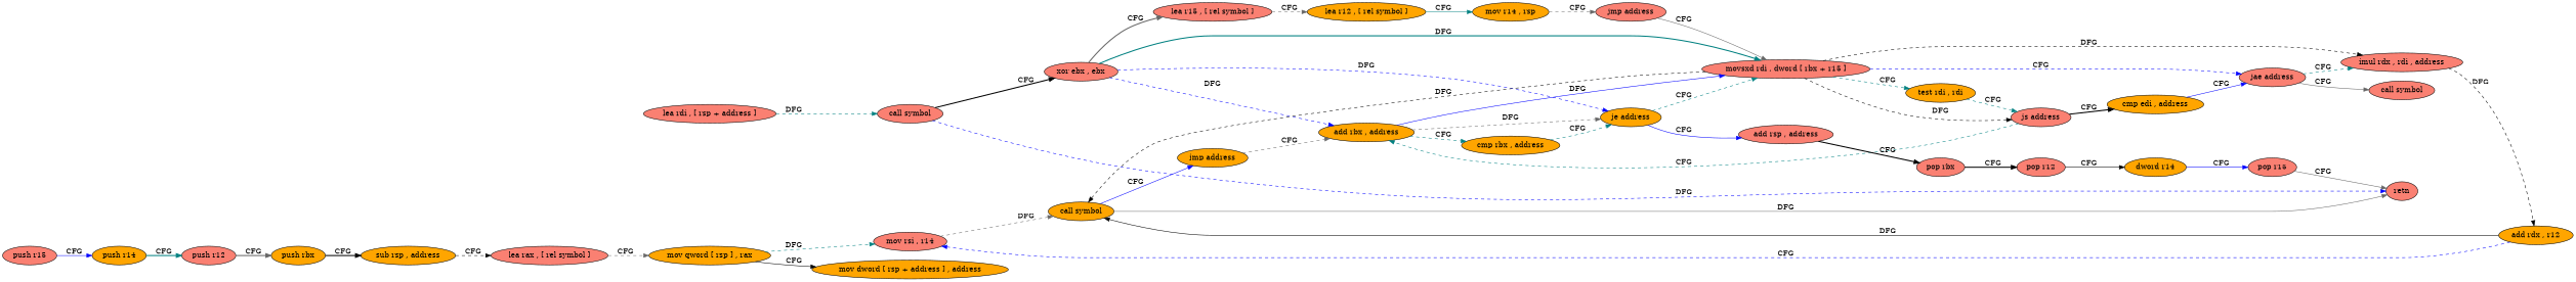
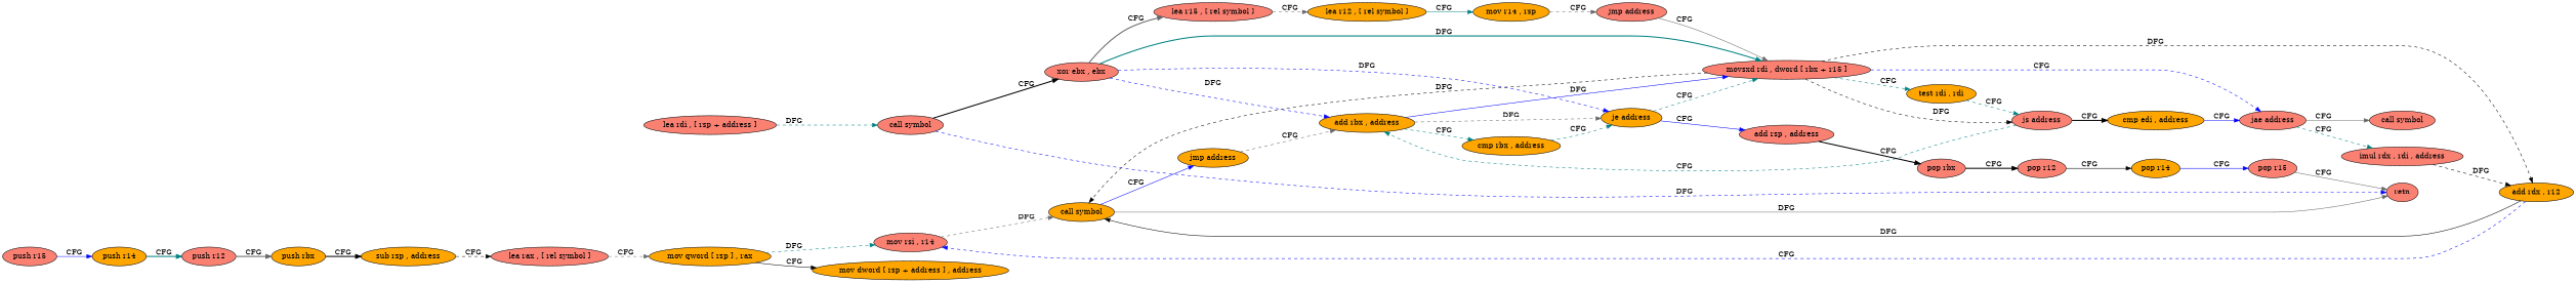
  digraph {
    rankdir=LR
    node [fillcolor=salmon style=filled]
    edge [color=black style=dashed]
    n1 [label="push r15"]
    n2 [fillcolor=orange label="push r14"]
    n3 [label="push r12"]
    n4 [fillcolor=orange label="push rbx"]
    n5 [fillcolor=orange label="sub rsp , address"]
    n6 [label="lea rax , [ rel symbol ]"]
    n7 [fillcolor=orange label="mov qword [ rsp ] , rax"]
    n8 [fillcolor=orange label="mov dword [ rsp + address ] , address"]
    n9 [label="mov rsi , r14"]
    n10 [fillcolor=orange label="call symbol"]
    n11 [label="lea rdi , [ rsp + address ]"]
    n12 [label="call symbol"]
    n13 [label="xor ebx , ebx"]
    n14 [label=retn]
    n15 [label="lea r15 , [ rel symbol ]"]
    n16 [label="movsxd rdi , dword [ rbx + r15 ]"]
    n17 [fillcolor=orange label="add rbx , address"]
    n18 [fillcolor=orange label="je address"]
    n19 [fillcolor=orange label="lea r12 , [ rel symbol ]"]
    n20 [fillcolor=orange label="test rdi , rdi"]
    n21 [label="js address"]
    n22 [label="jae address"]
    n23 [label="imul rdx , rdi , address"]
    n24 [fillcolor=orange label="cmp rbx , address"]
    n25 [label="add rsp , address"]
    n26 [fillcolor=orange label="mov r14 , rsp"]
    n27 [label="jmp address"]
    n28 [fillcolor=orange label="cmp edi , address"]
    n29 [label="call symbol"]
    n30 [fillcolor=orange label="add rdx , r12"]
    n31 [fillcolor=orange label="jmp address"]
    n32 [label="pop rbx"]
    n33 [label="pop r12"]
-   n34 [fillcolor=orange label="dword r14"]
+   n34 [fillcolor=orange label="pop r14"]
    n35 [label="pop r15"]
    n1 -> n2 [color=blue label=CFG style=solid]
    n2 -> n3 [color=teal label=CFG style=bold]
    n3 -> n4 [color=gray40 label=CFG style=bold]
    n4 -> n5 [label=CFG style=bold]
    n5 -> n6 [label=CFG]
    n6 -> n7 [color=gray40 label=CFG]
    n7 -> n8 [label=CFG style=solid]
    n7 -> n9 [color=teal label=DFG]
    n9 -> n10 [color=gray40 label=DFG]
    n10 -> n14 [color=gray40 label=DFG style=solid]
    n10 -> n31 [color=blue label=CFG style=solid]
    n11 -> n12 [color=teal label=DFG]
    n12 -> n13 [label=CFG style=bold]
    n12 -> n14 [color=blue label=DFG]
    n13 -> n15 [color=gray40 label=CFG style=bold]
    n13 -> n16 [color=teal label=DFG style=bold]
    n13 -> n17 [color=blue label=DFG]
    n13 -> n18 [color=blue label=DFG]
    n15 -> n19 [color=gray40 label=CFG]
    n16 -> n10 [label=DFG]
    n16 -> n20 [color=teal label=CFG]
    n16 -> n21 [label=DFG]
    n16 -> n22 [color=blue label=CFG]
-   n16 -> n23 [label=DFG]
+   n16 -> n30 [label=DFG]
    n17 -> n16 [color=blue label=DFG style=solid]
    n17 -> n18 [color=gray40 label=DFG]
    n17 -> n24 [color=teal label=CFG]
    n18 -> n16 [color=teal label=CFG]
    n18 -> n25 [color=blue label=CFG style=solid]
    n19 -> n26 [color=teal label=CFG style=solid]
    n20 -> n21 [color=teal label=CFG]
    n21 -> n17 [color=teal label=CFG]
    n21 -> n28 [label=CFG style=bold]
    n22 -> n23 [color=teal label=CFG]
    n22 -> n29 [color=gray40 label=CFG style=solid]
    n23 -> n30 [label=DFG]
    n24 -> n18 [color=teal label=CFG]
    n25 -> n32 [label=CFG style=bold]
    n26 -> n27 [color=gray40 label=CFG]
    n27 -> n16 [color=gray40 label=CFG style=solid]
    n28 -> n22 [color=blue label=CFG style=solid]
    n30 -> n9 [color=blue label=CFG]
    n30 -> n10 [label=DFG style=solid]
    n31 -> n17 [color=gray40 label=CFG]
    n32 -> n33 [label=CFG style=bold]
    n33 -> n34 [label=CFG style=solid]
    n34 -> n35 [color=blue label=CFG style=solid]
    n35 -> n14 [color=gray40 label=CFG style=solid]
  }
